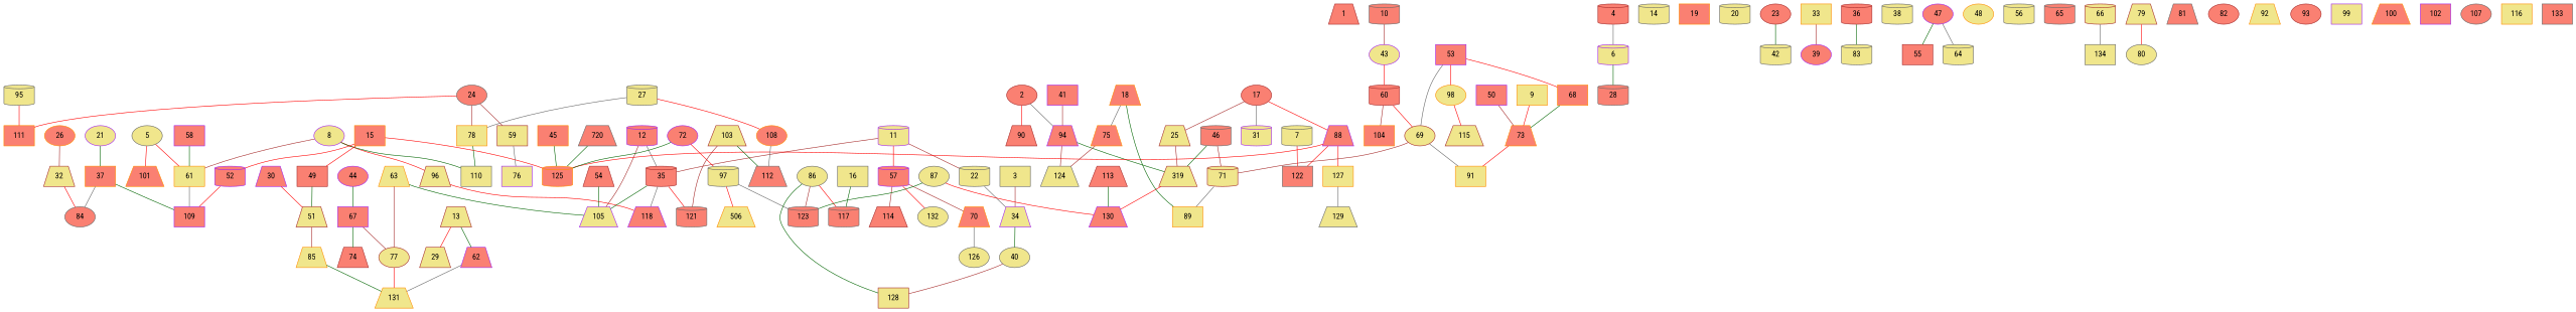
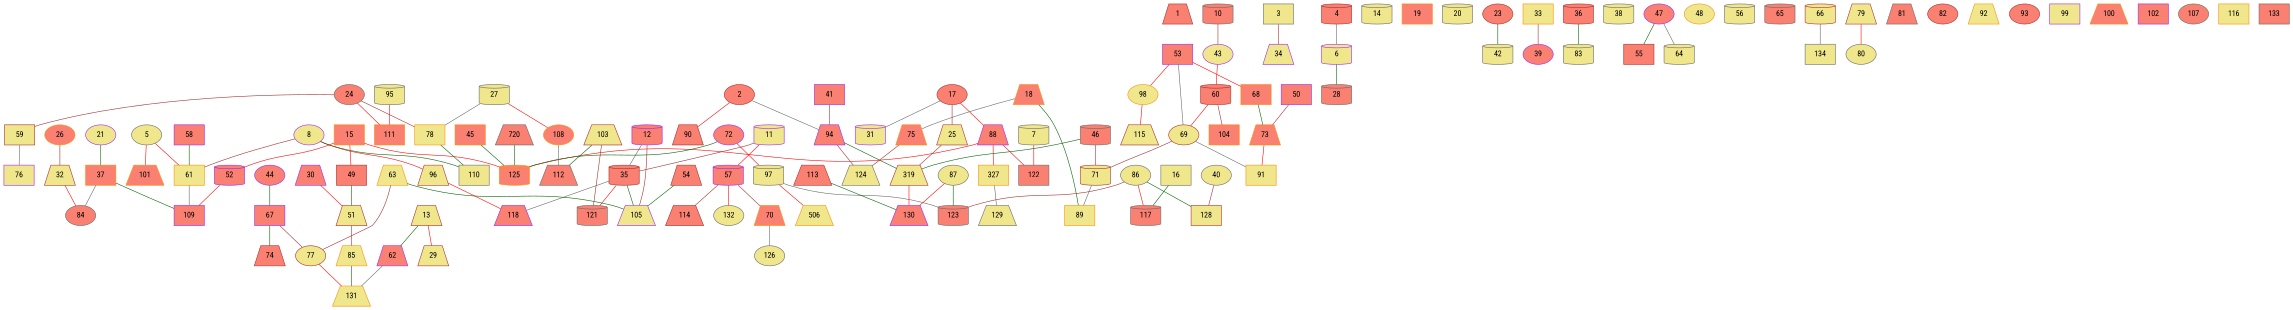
  graph {
    fontname="Roboto Condensed"
    node [color=gray40 fillcolor=salmon fontname="Roboto Condensed" shape=trapezium style=filled]
    edge [color=red fontname="Roboto Condensed"]
    1 [color=brown]
    2 [color=brown shape=ellipse]
    90 [color=brown]
    94 [color=purple]
    n5 [color=brown fillcolor=khaki label=319]
    124 [fillcolor=khaki]
    3 [fillcolor=khaki shape=box]
    34 [color=purple fillcolor=khaki]
    40 [fillcolor=khaki shape=ellipse]
    4 [color=brown shape=cylinder]
    6 [color=purple fillcolor=khaki shape=cylinder]
    28 [shape=cylinder]
    5 [fillcolor=khaki shape=ellipse]
    61 [color=darkorange fillcolor=khaki shape=box]
    101 [color=darkorange]
    109 [color=purple shape=box]
    7 [fillcolor=khaki shape=cylinder]
    122 [shape=box]
    8 [color=purple fillcolor=khaki shape=ellipse]
    96 [color=brown fillcolor=khaki]
    110 [fillcolor=khaki shape=box]
    118 [color=purple]
-   9 [color=darkorange fillcolor=khaki shape=box]
    73 [color=darkorange]
    91 [color=darkorange fillcolor=khaki shape=box]
    10 [shape=cylinder]
    43 [color=purple fillcolor=khaki shape=ellipse]
    60 [color=brown shape=cylinder]
    11 [color=purple fillcolor=khaki shape=cylinder]
-   22 [fillcolor=khaki shape=cylinder]
    35 [color=brown shape=cylinder]
    57 [color=purple shape=cylinder]
    105 [color=purple fillcolor=khaki]
    121 [shape=cylinder]
    70 [color=darkorange]
    114 [color=brown]
    132 [fillcolor=khaki shape=ellipse]
    12 [color=purple shape=cylinder]
-   127 [color=darkorange fillcolor=khaki shape=box]
+   127 [color=darkorange fillcolor=khaki shape=box label=327]
    129 [fillcolor=khaki]
    13 [color=brown fillcolor=khaki]
    29 [color=brown fillcolor=khaki]
    62 [color=purple]
    131 [color=darkorange fillcolor=khaki]
    14 [fillcolor=khaki shape=cylinder]
    15 [color=darkorange shape=box]
    49 [color=brown shape=box]
    52 [color=purple shape=cylinder]
    125 [color=darkorange shape=cylinder]
    51 [color=brown fillcolor=khaki]
    16 [fillcolor=khaki shape=box]
    117 [shape=cylinder]
    17 [color=brown shape=ellipse]
    25 [color=brown fillcolor=khaki]
    31 [color=purple fillcolor=khaki shape=cylinder]
    88 [color=purple]
    18 [color=darkorange]
    75 [color=darkorange]
    89 [color=darkorange fillcolor=khaki shape=box]
    19 [color=darkorange shape=box]
    20 [fillcolor=khaki shape=cylinder]
    21 [color=purple fillcolor=khaki shape=ellipse]
    37 [color=darkorange shape=box]
    84 [shape=ellipse]
    23 [color=brown shape=ellipse]
    42 [fillcolor=khaki shape=cylinder]
    24 [shape=ellipse]
    59 [color=brown fillcolor=khaki shape=box]
    78 [color=darkorange fillcolor=khaki shape=box]
    111 [color=darkorange shape=box]
    76 [color=purple fillcolor=khaki shape=box]
    130 [color=purple]
    26 [color=darkorange shape=ellipse]
    32 [color=brown fillcolor=khaki]
    27 [fillcolor=khaki shape=cylinder]
    108 [color=darkorange shape=ellipse]
    112
    30 [color=purple]
    85 [color=darkorange fillcolor=khaki]
    33 [color=darkorange fillcolor=khaki shape=box]
    39 [color=purple shape=ellipse]
    128 [color=brown fillcolor=khaki shape=box]
    36 [color=brown shape=cylinder]
    83 [fillcolor=khaki shape=cylinder]
    38 [fillcolor=khaki shape=cylinder]
    41 [color=purple shape=box]
    69 [color=brown fillcolor=khaki shape=ellipse]
    104 [color=darkorange shape=box]
    44 [color=purple shape=ellipse]
    67 [color=purple shape=box]
    77 [color=brown fillcolor=khaki shape=ellipse]
    74 [color=brown]
    45 [color=darkorange shape=box]
    46 [shape=cylinder]
    71 [color=brown fillcolor=khaki shape=cylinder]
    47 [color=purple shape=ellipse]
    55 [color=brown shape=box]
    64 [fillcolor=khaki shape=cylinder]
    48 [color=darkorange fillcolor=khaki shape=ellipse]
    50 [color=purple shape=box]
    53 [color=purple shape=box]
    68 [color=darkorange shape=box]
    98 [color=darkorange fillcolor=khaki shape=ellipse]
    115 [color=brown fillcolor=khaki]
    54 [color=brown]
    56 [fillcolor=khaki shape=cylinder]
    126 [fillcolor=khaki shape=ellipse]
    58 [color=purple shape=box]
    63 [color=darkorange fillcolor=khaki]
    65 [shape=cylinder]
    66 [color=brown fillcolor=khaki shape=cylinder]
    134 [fillcolor=khaki shape=box]
    72 [color=purple shape=ellipse]
    97 [fillcolor=khaki shape=cylinder]
    123 [shape=cylinder]
    n116 [color=darkorange fillcolor=khaki label=506]
    79 [color=brown fillcolor=khaki]
    80 [fillcolor=khaki shape=ellipse]
    81
    82 [color=brown shape=ellipse]
    86 [fillcolor=khaki shape=ellipse]
    87 [fillcolor=khaki shape=ellipse]
    92 [color=darkorange fillcolor=khaki]
    93 [color=brown shape=ellipse]
    95 [fillcolor=khaki shape=cylinder]
    99 [color=purple fillcolor=khaki shape=box]
    100 [color=darkorange]
    102 [color=purple shape=box]
    103 [color=brown fillcolor=khaki]
    107 [shape=ellipse]
    113 [color=brown]
    116 [color=darkorange fillcolor=khaki shape=box]
    n133 [label=720]
    133 [shape=box]
    2 -- 90
    2 -- 94 [color=gray40]
    94 -- n5 [color=darkgreen]
    94 -- 124 [color=brown]
    n5 -- 130
    3 -- 34 [color=brown]
-   34 -- 40 [color=darkgreen]
    40 -- 128 [color=brown]
    4 -- 6 [color=gray40]
    6 -- 28 [color=darkgreen]
    5 -- 61
    5 -- 101
    61 -- 109 [color=gray40]
    7 -- 122
    8 -- 61 [color=brown]
    8 -- 96
    8 -- 110 [color=darkgreen]
    96 -- 118
-   9 -- 73
    73 -- 91
    10 -- 43 [color=brown]
    43 -- 60
    60 -- 69
    60 -- 104 [color=brown]
-   11 -- 22 [color=brown]
    11 -- 35 [color=brown]
    11 -- 57
-   22 -- 34 [color=gray40]
    35 -- 118 [color=gray40]
    35 -- 105 [color=darkgreen]
    35 -- 121
    57 -- 70 [color=brown]
    57 -- 114 [color=brown]
    57 -- 132
    70 -- 126 [color=gray40]
    12 -- 35 [color=gray40]
    12 -- 105 [color=brown]
    127 -- 129 [color=gray40]
    13 -- 29
    13 -- 62 [color=darkgreen]
    62 -- 131 [color=gray40]
    15 -- 49
    15 -- 52
    15 -- 125
    49 -- 51 [color=darkgreen]
    52 -- 109
    51 -- 85 [color=brown]
    16 -- 117 [color=darkgreen]
    17 -- 25 [color=brown]
    17 -- 31 [color=gray40]
    17 -- 88
    25 -- n5 [color=brown]
    88 -- 122
    88 -- 127
    88 -- 125
    18 -- 75 [color=gray40]
    18 -- 89 [color=darkgreen]
    75 -- 124 [color=brown]
    21 -- 37 [color=darkgreen]
    37 -- 109 [color=darkgreen]
    37 -- 84 [color=gray40]
    23 -- 42 [color=darkgreen]
    24 -- 59 [color=brown]
    24 -- 78 [color=brown]
    24 -- 111
    59 -- 76 [color=gray40]
    78 -- 110 [color=darkgreen]
    26 -- 32 [color=brown]
    32 -- 84
    27 -- 78 [color=gray40]
    27 -- 108
    108 -- 112 [color=gray40]
    30 -- 51
    85 -- 131 [color=darkgreen]
    33 -- 39 [color=brown]
    36 -- 83 [color=darkgreen]
    41 -- 94 [color=brown]
    69 -- 91 [color=gray40]
    69 -- 71 [color=brown]
    44 -- 67 [color=darkgreen]
    67 -- 77 [color=brown]
    67 -- 74 [color=darkgreen]
    77 -- 131
    45 -- 125 [color=darkgreen]
    46 -- n5 [color=darkgreen]
    46 -- 71 [color=brown]
    71 -- 89 [color=gray40]
    47 -- 55 [color=darkgreen]
    47 -- 64 [color=gray40]
    50 -- 73 [color=brown]
    53 -- 69 [color=gray40]
    53 -- 68
    53 -- 98
    68 -- 73 [color=darkgreen]
    98 -- 115
    54 -- 105 [color=darkgreen]
    58 -- 61 [color=darkgreen]
    63 -- 105 [color=darkgreen]
    63 -- 77 [color=brown]
    66 -- 134 [color=gray40]
    72 -- 125 [color=darkgreen]
    72 -- 97
    97 -- 123 [color=gray40]
    97 -- n116
    79 -- 80
    86 -- 117
    86 -- 128 [color=darkgreen]
    86 -- 123 [color=brown]
    87 -- 130
    87 -- 123 [color=darkgreen]
    95 -- 111
    103 -- 121 [color=brown]
    103 -- 112 [color=darkgreen]
    113 -- 130 [color=darkgreen]
    n133 -- 125 [color=darkgreen]
  }
